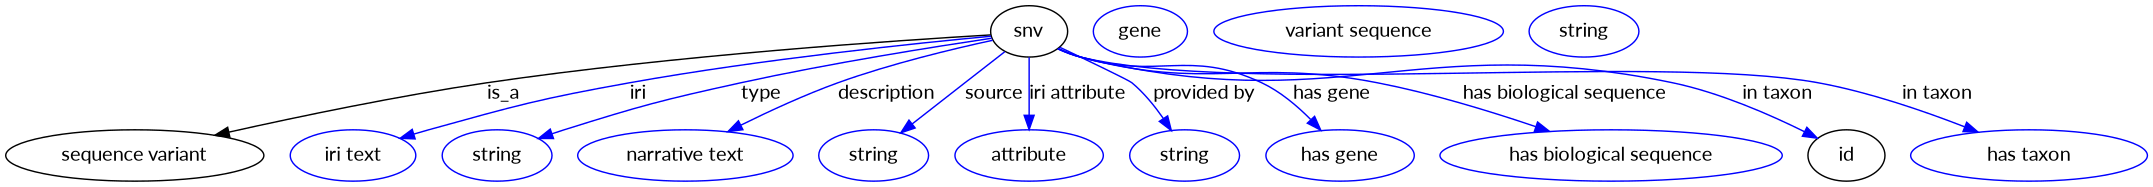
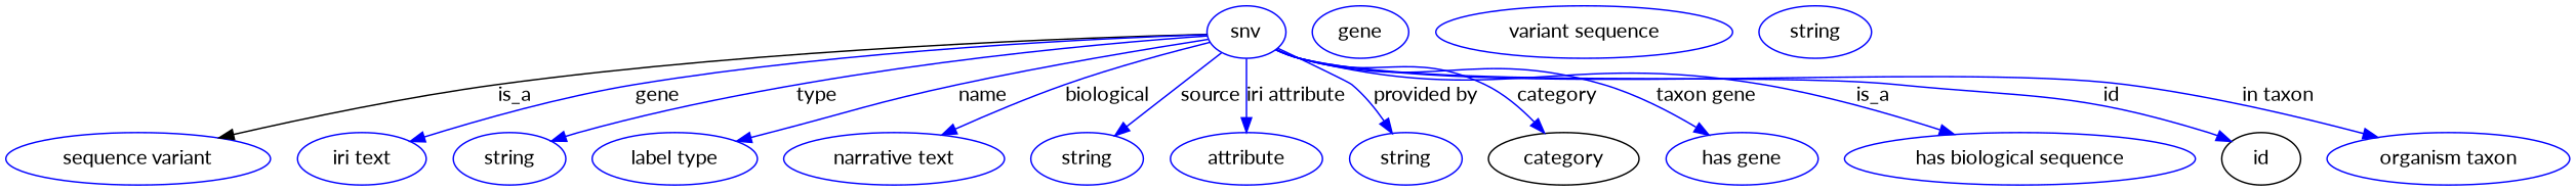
  digraph {
    fontname=Lato
    node [fontname=Lato color=blue]
    edge [fontname=Lato color=blue style=solid]
-   n1 [height=0.5 label=snv width=0.75 color=""]
-   "sequence variant" [height=0.5 width=2.5095 color=""]
+   n1 [height=0.5 label=snv width=0.75]
+   "sequence variant" [height=0.5 width=2.5095]
    n3 [height=0.5 label="iri text" width=1.2277]
    n4 [height=0.5 label=string width=1.0652]
+   n5 [height=0.5 label="label type" width=1.5707]
    n6 [height=0.5 label="narrative text" width=2.0943]
    n7 [height=0.5 label=string width=1.0652]
    n8 [height=0.5 label=attribute width=1.4443]
    n9 [height=0.5 label=string width=1.0652]
+   category [height=0.5 width=1.4263 color=""]
    "has gene" [height=0.5 width=1.4443]
    "has biological sequence" [height=0.5 width=3.34]
    id [height=0.5 width=0.75 color=""]
-   n14 [height=0.5 label="has taxon" width=2.3109]
+   n14 [height=0.5 label="organism taxon" width=2.3109]
    n15 [height=0.5 label=gene width=0.92075]
    n16 [height=0.5 label="variant sequence" width=2.8164]
    n17 [height=0.5 label=string width=1.0652]
    n1 -> "sequence variant" [label=is_a color="" style=""]
-   n1 -> n3 [label=iri]
+   n1 -> n3 [label=gene]
    n1 -> n4 [label=type]
-   n1 -> n6 [label=description]
+   n1 -> n5 [label=name]
+   n1 -> n6 [label=biological]
    n1 -> n7 [label=source]
    n1 -> n8 [label="iri attribute"]
    n1 -> n9 [label="provided by"]
-   n1 -> "has gene" [label="has gene"]
-   n1 -> "has biological sequence" [label="has biological sequence"]
-   n1 -> id [label="in taxon"]
+   n1 -> category [label=category]
+   n1 -> "has gene" [label="taxon gene"]
+   n1 -> "has biological sequence" [label=is_a]
+   n1 -> id [label=id]
    n1 -> n14 [label="in taxon"]
  }
